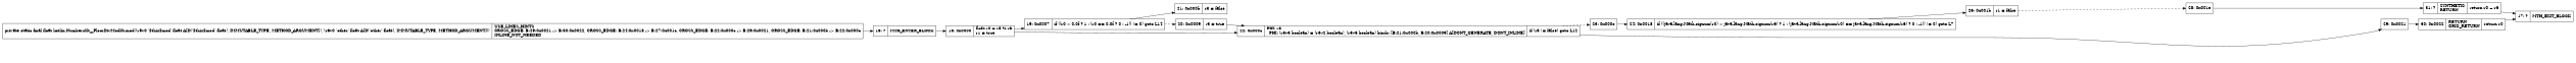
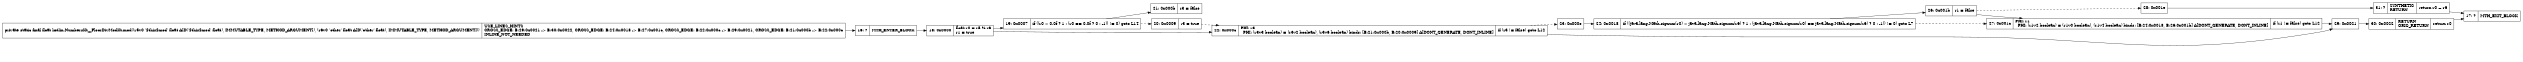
  digraph {
    rankdir=LR
    node [shape=record]
    n1 [label="{16\:\ ?|MTH_ENTER_BLOCK\l}"]
    n2 [label="{18\:\ 0x0000|float r0 = r5 % r6\lr1 = true\l}"]
    n3 [label="{19\:\ 0x0007|if ((r0 \> 0.0f ? 1 : (r0 == 0.0f ? 0 : \-1)) != 0) goto L14\l}"]
    n4 [label="{22\:\ 0x000c|PHI: r3 \l  PHI: (r3v3 boolean) = (r3v2 boolean), (r3v6 boolean) binds: [B:21:0x000b, B:20:0x0009] A[DONT_GENERATE, DONT_INLINE]\l|if (r3 != false) goto L12\l}"]
    n5 [label="{20\:\ 0x0009|r3 = true\l}"]
    n6 [label="{21\:\ 0x000b|r3 = false\l}"]
    n7 [label="{23\:\ 0x000e}"]
    n8 [label="{29\:\ 0x0021}"]
    n9 [label="{24\:\ 0x0018|if ((java.lang.Math.signum(r0) \> java.lang.Math.signum(r6) ? 1 : (java.lang.Math.signum(r0) == java.lang.Math.signum(r6) ? 0 : \-1)) != 0) goto L7\l}"]
    n10 [label="{30\:\ 0x0022|RETURN\lORIG_RETURN\l|return r0\l}"]
    n11 [label="{26\:\ 0x001b|r1 = false\l}"]
+   n12 [label="{27\:\ 0x001c|PHI: r1 \l  PHI: (r1v2 boolean) = (r1v0 boolean), (r1v4 boolean) binds: [B:24:0x0018, B:26:0x001b] A[DONT_GENERATE, DONT_INLINE]\l|if (r1 != false) goto L12\l}"]
    n13 [label="{28\:\ 0x001e}"]
    n14 [label="{31\:\ ?|SYNTHETIC\lRETURN\l|return r0 + r6\l}"]
    n15 [label="{17\:\ ?|MTH_EXIT_BLOCK\l}"]
    n16 [label="{private static final float kotlin.NumbersKt__FloorDivModKt.mod((r5v0 '$this$mod' float A[D('$this$mod' float), IMMUTABLE_TYPE, METHOD_ARGUMENT]), (r6v0 'other' float A[D('other' float), IMMUTABLE_TYPE, METHOD_ARGUMENT]))  | USE_LINES_HINTS\lCROSS_EDGE: B:29:0x0021 \-\> B:30:0x0022, CROSS_EDGE: B:24:0x0018 \-\> B:27:0x001c, CROSS_EDGE: B:22:0x000c \-\> B:29:0x0021, CROSS_EDGE: B:21:0x000b \-\> B:22:0x000c\lINLINE_NOT_NEEDED\l}"]
    n1 -> n2
    n2 -> n3
    n2 -> n4
    n3 -> n5 [style=dashed]
    n3 -> n6
    n4 -> n7 [style=dashed]
    n4 -> n8
-   n5 -> n4
+   n5 -> n4 [style=dashed]
    n7 -> n9
    n8 -> n10
    n9 -> n11
+   n9 -> n12 [style=dashed]
    n10 -> n15
+   n11 -> n12
    n11 -> n13 [style=dashed]
+   n12 -> n8
    n13 -> n14
    n14 -> n15
    n16 -> n1
  }
